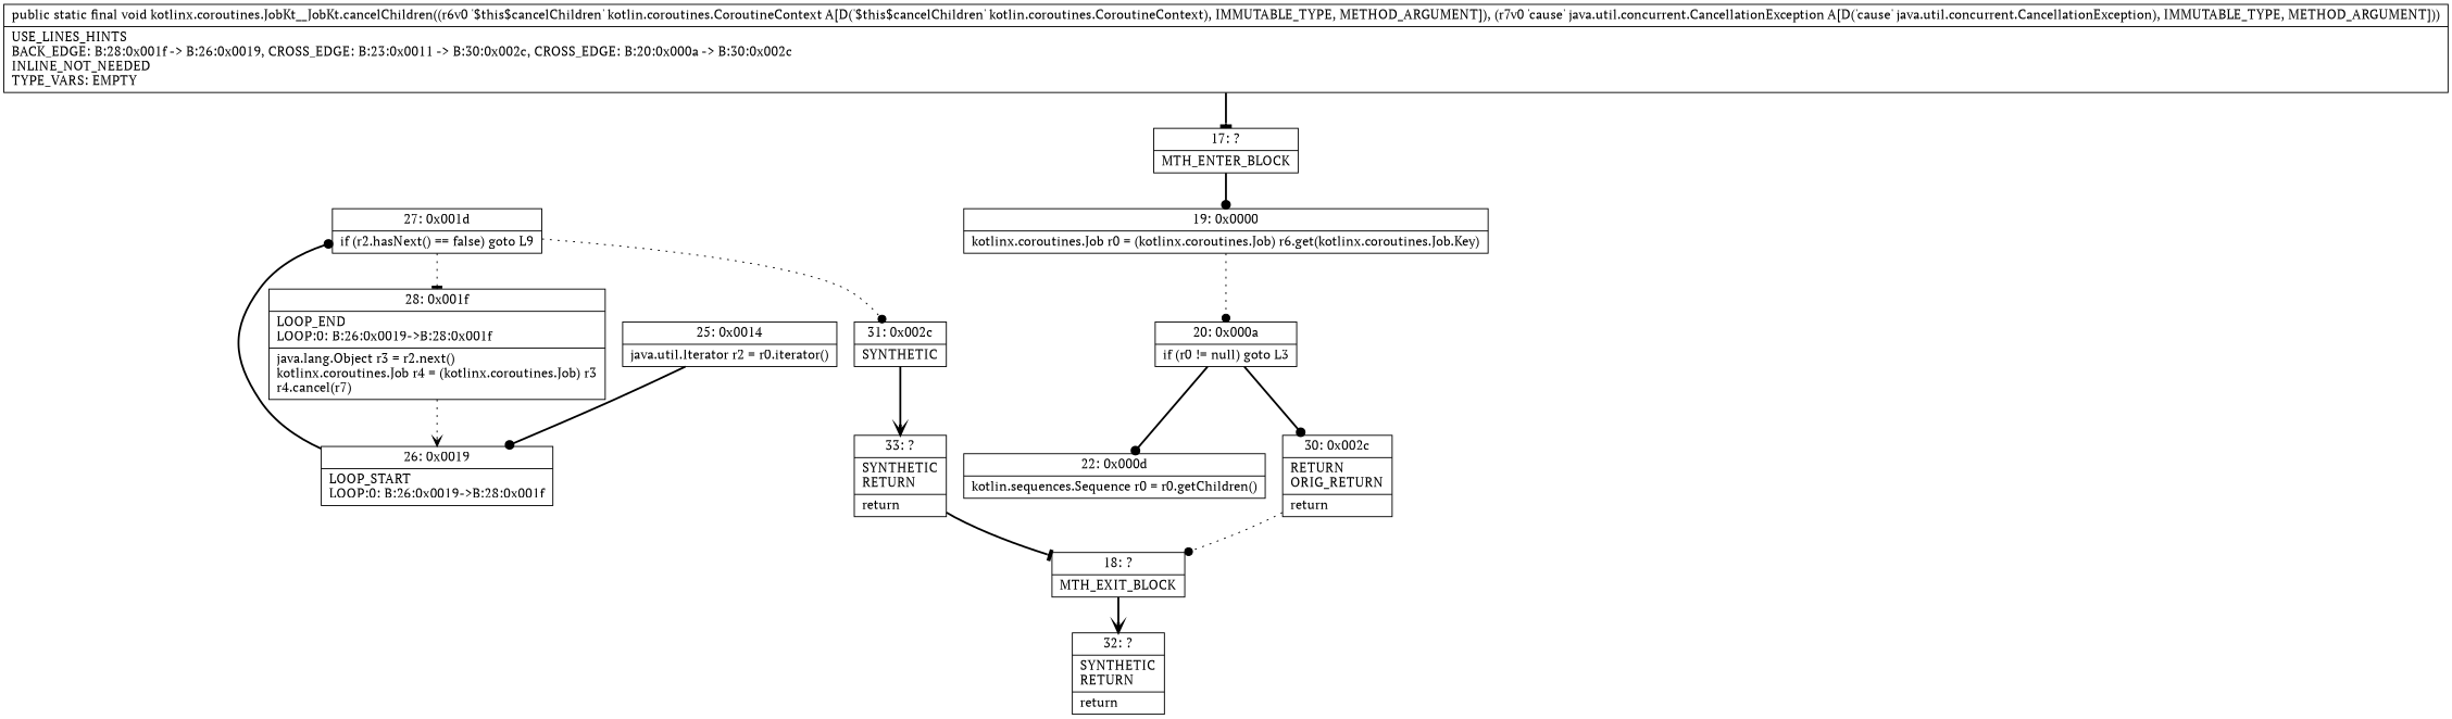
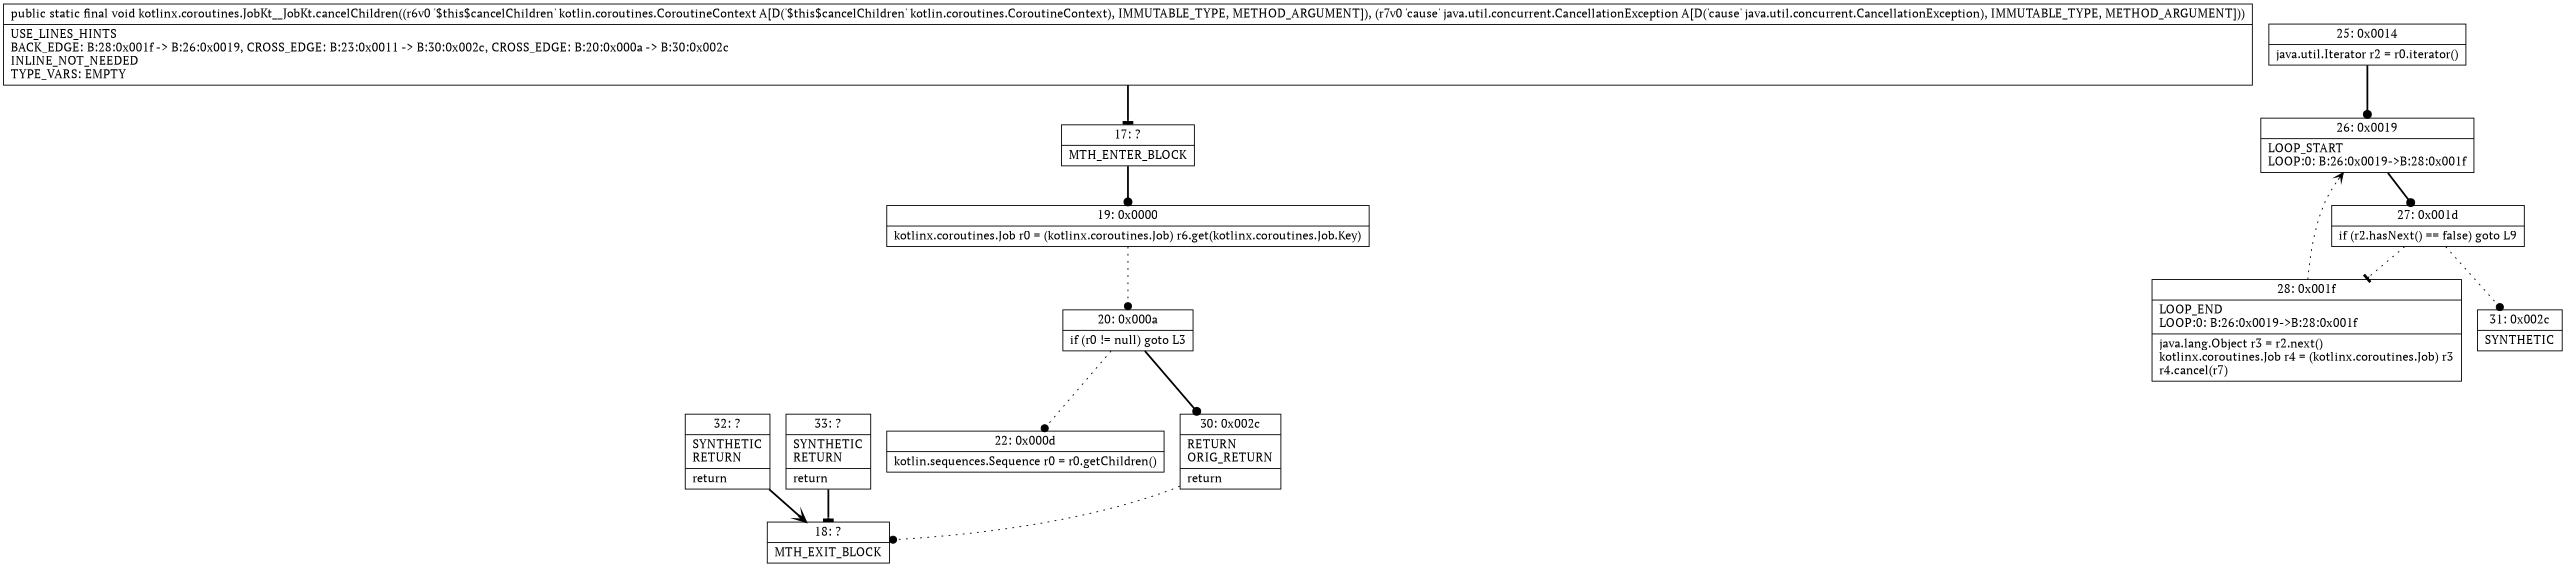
  digraph {
    fontname="PT Serif"
    node [fontname="PT Serif" shape=record]
    edge [arrowhead=dot fontname="PT Serif" style=bold]
    n1 [label="{17\:\ ?|MTH_ENTER_BLOCK\l}"]
    n2 [label="{19\:\ 0x0000|kotlinx.coroutines.Job r0 = (kotlinx.coroutines.Job) r6.get(kotlinx.coroutines.Job.Key)\l}"]
    n3 [label="{20\:\ 0x000a|if (r0 != null) goto L3\l}"]
    n4 [label="{22\:\ 0x000d|kotlin.sequences.Sequence r0 = r0.getChildren()\l}"]
    n5 [label="{30\:\ 0x002c|RETURN\lORIG_RETURN\l|return\l}"]
    n6 [label="{18\:\ ?|MTH_EXIT_BLOCK\l}"]
    n7 [label="{25\:\ 0x0014|java.util.Iterator r2 = r0.iterator()\l}"]
    n8 [label="{26\:\ 0x0019|LOOP_START\lLOOP:0: B:26:0x0019\-\>B:28:0x001f\l}"]
    n9 [label="{32\:\ ?|SYNTHETIC\lRETURN\l|return\l}"]
    n10 [label="{27\:\ 0x001d|if (r2.hasNext() == false) goto L9\l}"]
    n11 [label="{28\:\ 0x001f|LOOP_END\lLOOP:0: B:26:0x0019\-\>B:28:0x001f\l|java.lang.Object r3 = r2.next()\lkotlinx.coroutines.Job r4 = (kotlinx.coroutines.Job) r3\lr4.cancel(r7)\l}"]
    n12 [label="{31\:\ 0x002c|SYNTHETIC\l}"]
    n13 [label="{33\:\ ?|SYNTHETIC\lRETURN\l|return\l}"]
    n14 [label="{public static final void kotlinx.coroutines.JobKt__JobKt.cancelChildren((r6v0 '$this$cancelChildren' kotlin.coroutines.CoroutineContext A[D('$this$cancelChildren' kotlin.coroutines.CoroutineContext), IMMUTABLE_TYPE, METHOD_ARGUMENT]), (r7v0 'cause' java.util.concurrent.CancellationException A[D('cause' java.util.concurrent.CancellationException), IMMUTABLE_TYPE, METHOD_ARGUMENT]))  | USE_LINES_HINTS\lBACK_EDGE: B:28:0x001f \-\> B:26:0x0019, CROSS_EDGE: B:23:0x0011 \-\> B:30:0x002c, CROSS_EDGE: B:20:0x000a \-\> B:30:0x002c\lINLINE_NOT_NEEDED\lTYPE_VARS: EMPTY\l}"]
    n1 -> n2
    n2 -> n3 [style=dotted]
-   n3 -> n4
+   n3 -> n4 [style=dotted]
    n3 -> n5
    n5 -> n6 [style=dotted]
    n7 -> n8
    n8 -> n10
-   n6 -> n9 [arrowhead=vee]
+   n9 -> n6 [arrowhead=vee]
    n10 -> n11 [arrowhead=tee style=dotted]
    n10 -> n12 [style=dotted]
    n11 -> n8 [arrowhead=vee style=dotted]
-   n12 -> n13 [arrowhead=vee]
    n13 -> n6 [arrowhead=tee]
    n14 -> n1 [arrowhead=tee]
  }
